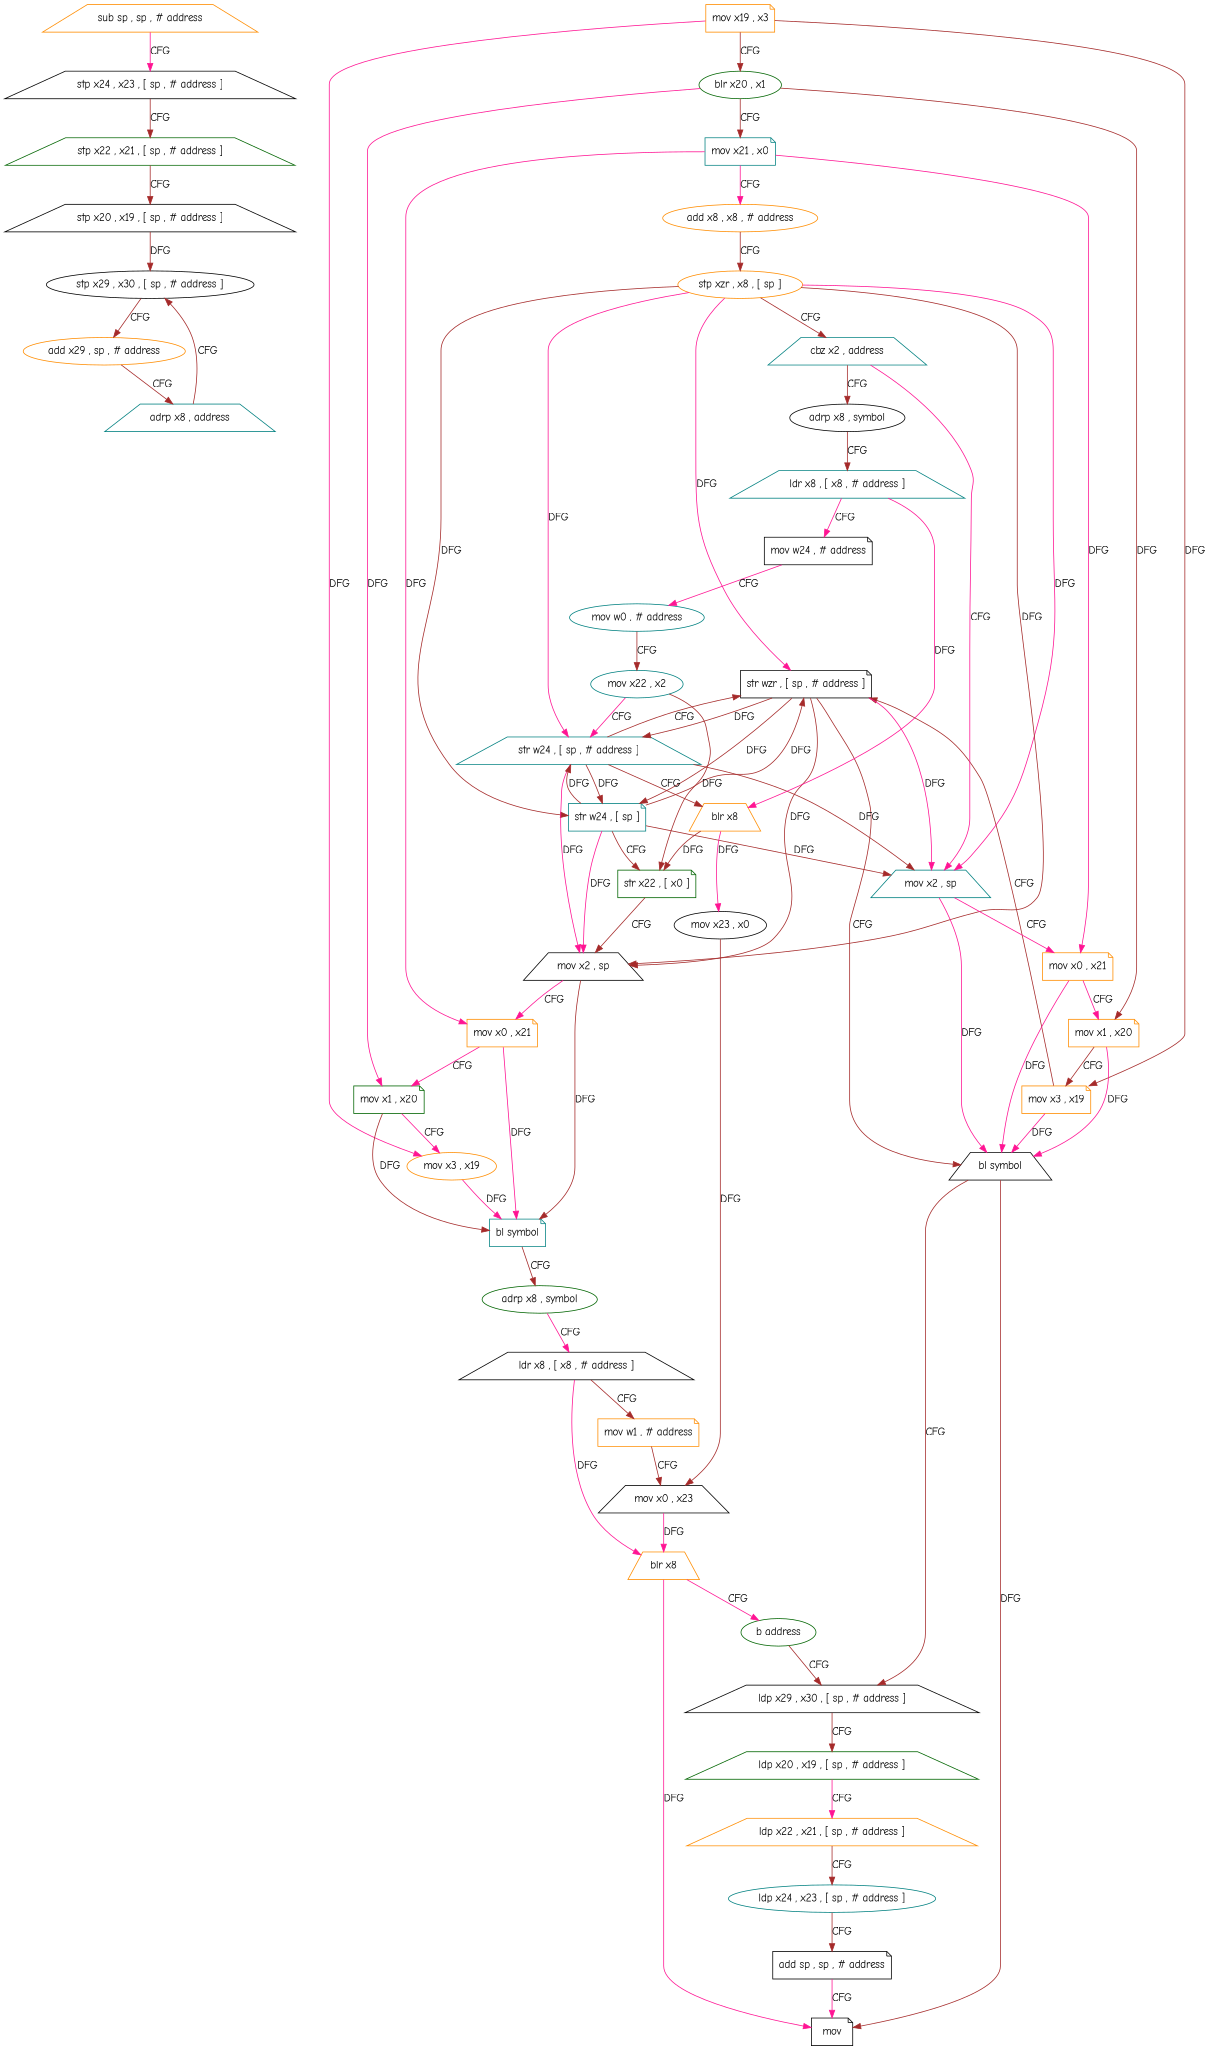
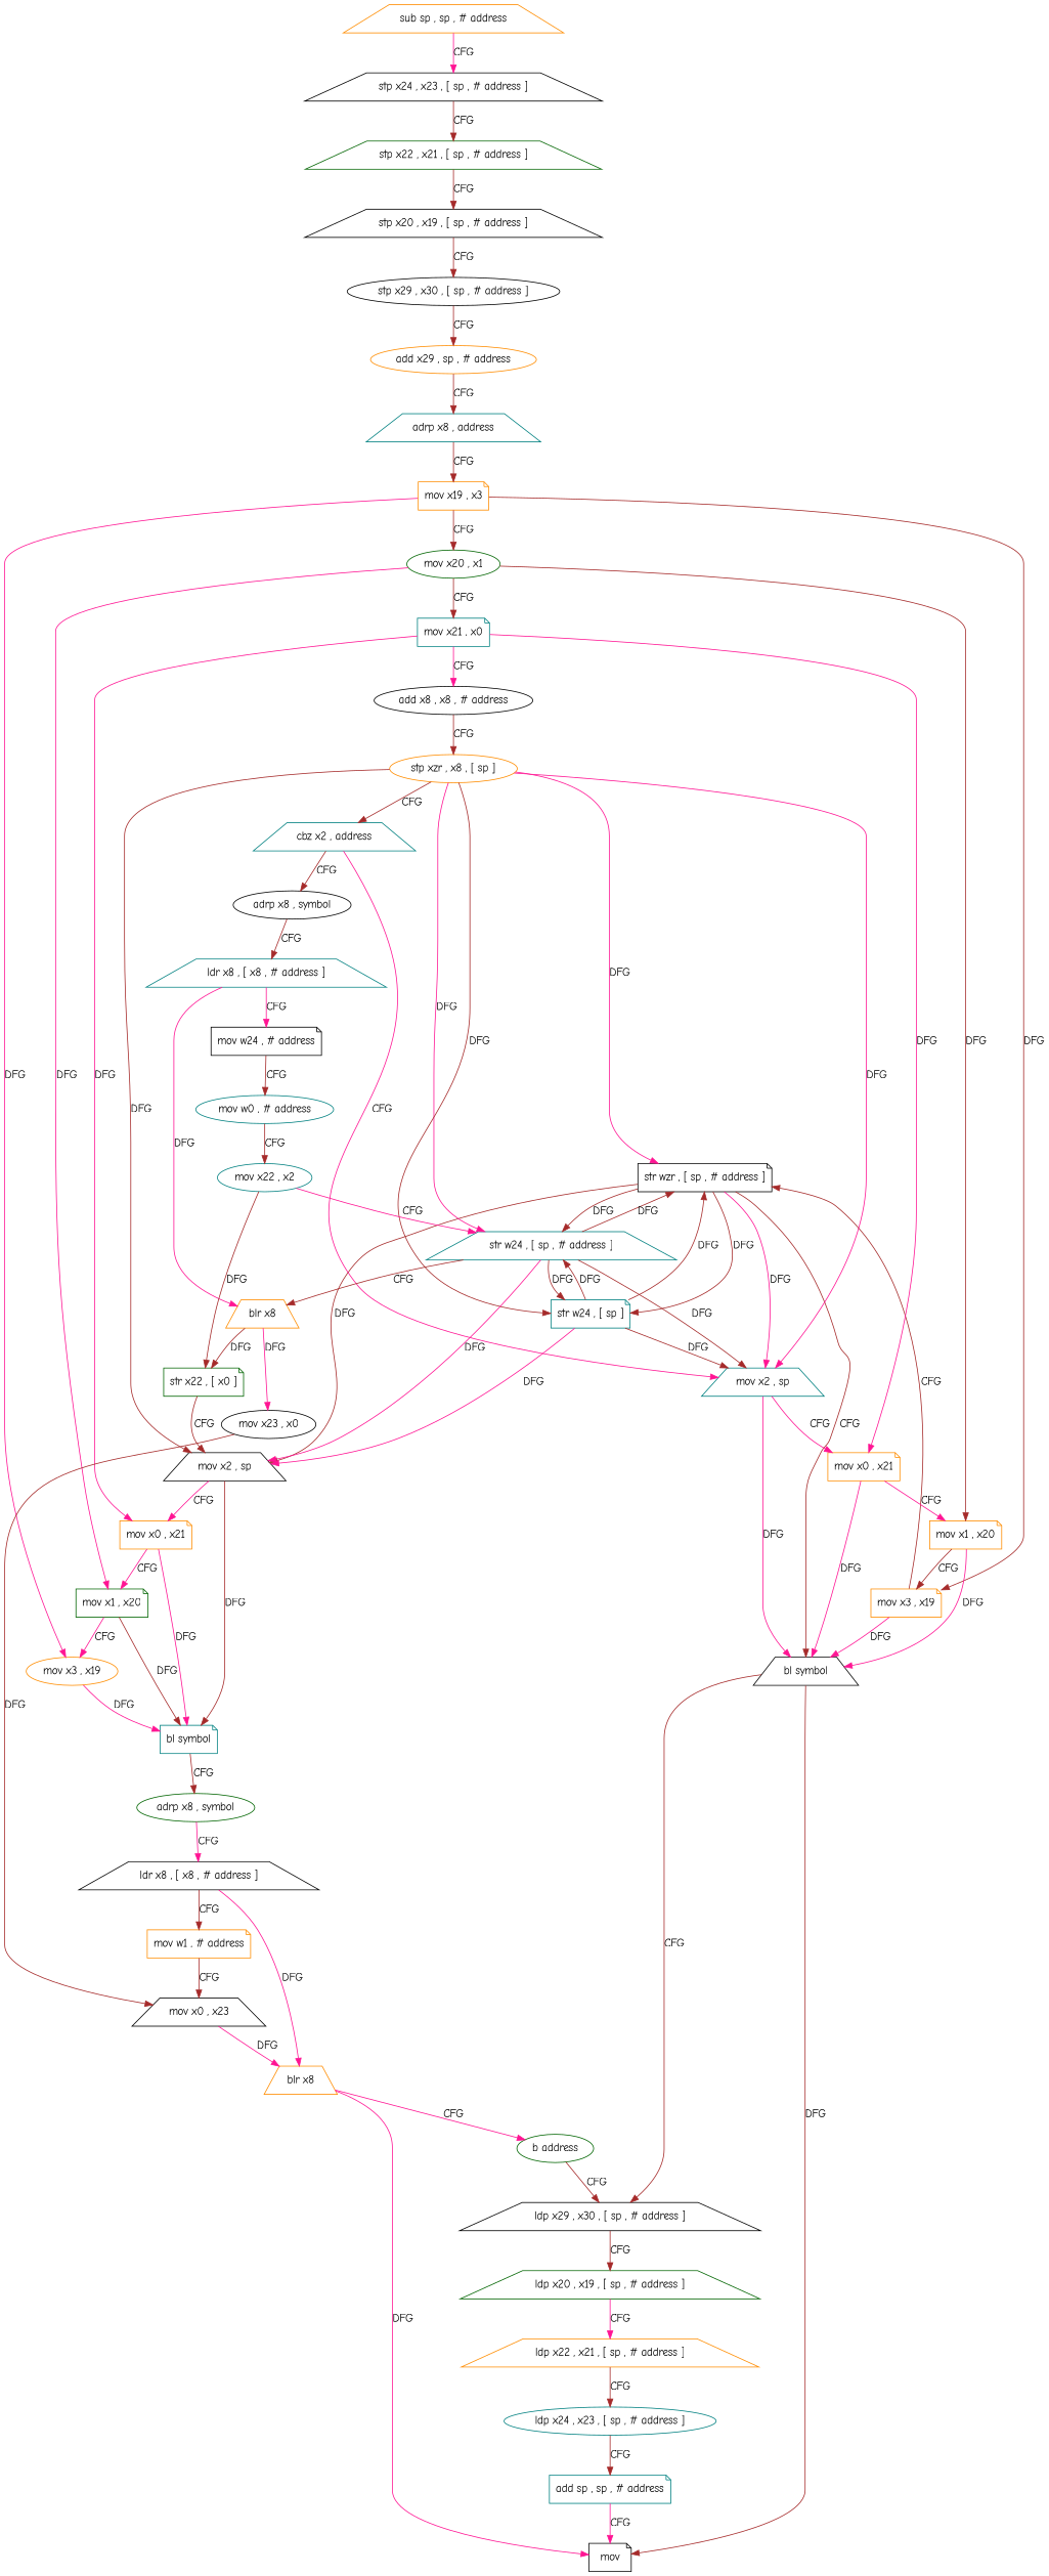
  digraph {
    fontname="Comic Neue"
    node [color=darkorange fontname="Comic Neue" shape=trapezium]
    edge [color=brown fontname="Comic Neue"]
    n1 [label="sub sp , sp , # address"]
    n2 [color=black label="stp x24 , x23 , [ sp , # address ]"]
    n3 [color=darkgreen label="stp x22 , x21 , [ sp , # address ]"]
    n4 [color=black label="stp x20 , x19 , [ sp , # address ]"]
    n5 [color=black label="stp x29 , x30 , [ sp , # address ]" shape=ellipse]
    n6 [label="add x29 , sp , # address" shape=ellipse]
    n7 [color=teal label="adrp x8 , address"]
    n8 [label="mov x19 , x3" shape=note]
-   n9 [color=darkgreen label="blr x20 , x1" shape=ellipse]
+   n9 [color=darkgreen label="mov x20 , x1" shape=ellipse]
    n10 [label="mov x3 , x19" shape=note]
    n11 [label="mov x3 , x19" shape=ellipse]
    n12 [color=teal label="mov x21 , x0" shape=note]
    n13 [label="mov x1 , x20" shape=note]
    n14 [color=darkgreen label="mov x1 , x20" shape=note]
    n15 [color=black label="str wzr , [ sp , # address ]" shape=note]
    n16 [color=black label="bl symbol"]
    n17 [color=teal label="bl symbol" shape=note]
-   n18 [label="add x8 , x8 , # address" shape=ellipse]
+   n18 [color=black label="add x8 , x8 , # address" shape=ellipse]
    n19 [label="mov x0 , x21" shape=note]
    n20 [label="mov x0 , x21" shape=note]
    n21 [label="stp xzr , x8 , [ sp ]" shape=ellipse]
    n22 [color=teal label="cbz x2 , address"]
    n23 [color=teal label="mov x2 , sp"]
    n24 [color=teal label="str w24 , [ sp , # address ]"]
    n25 [color=teal label="str w24 , [ sp ]" shape=note]
    n26 [color=black label="mov x2 , sp"]
    n27 [color=black label="adrp x8 , symbol" shape=ellipse]
    n28 [label="blr x8"]
    n29 [color=darkgreen label="str x22 , [ x0 ]" shape=note]
    n30 [color=teal label="ldr x8 , [ x8 , # address ]"]
    n31 [color=black label="ldp x29 , x30 , [ sp , # address ]"]
    n32 [color=black label=mov shape=note]
    n33 [color=black label="mov w24 , # address" shape=note]
    n34 [color=darkgreen label="ldp x20 , x19 , [ sp , # address ]"]
    n35 [label="ldp x22 , x21 , [ sp , # address ]"]
    n36 [color=teal label="mov w0 , # address" shape=ellipse]
    n37 [color=black label="mov x23 , x0" shape=ellipse]
    n38 [color=teal label="mov x22 , x2" shape=ellipse]
    n39 [color=black label="mov x0 , x23"]
    n40 [label="blr x8"]
    n41 [color=darkgreen label="adrp x8 , symbol" shape=ellipse]
    n42 [color=black label="ldr x8 , [ x8 , # address ]"]
    n43 [label="mov w1 , # address" shape=note]
    n44 [color=darkgreen label="b address" shape=ellipse]
    n45 [color=teal label="ldp x24 , x23 , [ sp , # address ]" shape=ellipse]
-   n46 [color=black label="add sp , sp , # address" shape=note]
+   n46 [color=teal label="add sp , sp , # address" shape=note]
    n1 -> n2 [color=deeppink label=CFG]
    n2 -> n3 [label=CFG]
    n3 -> n4 [label=CFG]
-   n4 -> n5 [label=DFG]
+   n4 -> n5 [label=CFG]
    n5 -> n6 [label=CFG]
    n6 -> n7 [label=CFG]
-   n7 -> n5 [label=CFG]
+   n7 -> n8 [label=CFG]
    n8 -> n9 [label=CFG]
    n8 -> n10 [label=DFG]
    n8 -> n11 [color=deeppink label=DFG]
    n9 -> n12 [label=CFG]
    n9 -> n13 [label=DFG]
    n9 -> n14 [color=deeppink label=DFG]
    n10 -> n15 [label=CFG]
    n10 -> n16 [color=deeppink label=DFG]
    n11 -> n17 [color=deeppink label=DFG]
    n12 -> n18 [color=deeppink label=CFG]
    n12 -> n19 [color=deeppink label=DFG]
    n12 -> n20 [color=deeppink label=DFG]
    n13 -> n10 [label=CFG]
    n13 -> n16 [color=deeppink label=DFG]
    n14 -> n11 [color=deeppink label=CFG]
    n14 -> n17 [label=DFG]
    n15 -> n16 [label=CFG]
    n15 -> n23 [color=deeppink label=DFG]
    n15 -> n24 [label=DFG]
    n15 -> n25 [label=DFG]
    n15 -> n26 [label=DFG]
    n16 -> n31 [label=CFG]
    n16 -> n32 [label=DFG]
    n17 -> n41 [label=CFG]
    n18 -> n21 [label=CFG]
    n19 -> n13 [color=deeppink label=CFG]
    n19 -> n16 [color=deeppink label=DFG]
    n20 -> n14 [color=deeppink label=CFG]
    n20 -> n17 [color=deeppink label=DFG]
    n21 -> n15 [color=deeppink label=DFG]
    n21 -> n22 [label=CFG]
    n21 -> n23 [color=deeppink label=DFG]
    n21 -> n24 [color=deeppink label=DFG]
    n21 -> n25 [label=DFG]
    n21 -> n26 [label=DFG]
    n22 -> n23 [color=deeppink label=CFG]
    n22 -> n27 [label=CFG]
    n23 -> n16 [color=deeppink label=DFG]
    n23 -> n19 [color=deeppink label=CFG]
-   n24 -> n15 [label=CFG]
+   n24 -> n15 [label=DFG]
    n24 -> n23 [label=DFG]
    n24 -> n25 [label=DFG]
    n24 -> n26 [color=deeppink label=DFG]
    n24 -> n28 [label=CFG]
    n25 -> n15 [label=DFG]
    n25 -> n23 [label=DFG]
    n25 -> n24 [label=DFG]
    n25 -> n26 [color=deeppink label=DFG]
-   n25 -> n29 [label=CFG]
    n26 -> n17 [label=DFG]
    n26 -> n20 [color=deeppink label=CFG]
    n27 -> n30 [label=CFG]
    n28 -> n29 [label=DFG]
    n28 -> n37 [color=deeppink label=DFG]
    n29 -> n26 [label=CFG]
    n30 -> n28 [color=deeppink label=DFG]
    n30 -> n33 [color=deeppink label=CFG]
    n31 -> n34 [label=CFG]
-   n33 -> n36 [color=deeppink label=CFG]
+   n33 -> n36 [label=CFG]
    n34 -> n35 [color=deeppink label=CFG]
    n35 -> n45 [label=CFG]
    n36 -> n38 [label=CFG]
    n37 -> n39 [label=DFG]
    n38 -> n24 [color=deeppink label=CFG]
    n38 -> n29 [label=DFG]
    n39 -> n40 [color=deeppink label=DFG]
    n40 -> n32 [color=deeppink label=DFG]
    n40 -> n44 [color=deeppink label=CFG]
    n41 -> n42 [color=deeppink label=CFG]
    n42 -> n40 [color=deeppink label=DFG]
    n42 -> n43 [label=CFG]
    n43 -> n39 [label=CFG]
    n44 -> n31 [label=CFG]
    n45 -> n46 [label=CFG]
    n46 -> n32 [color=deeppink label=CFG]
  }
